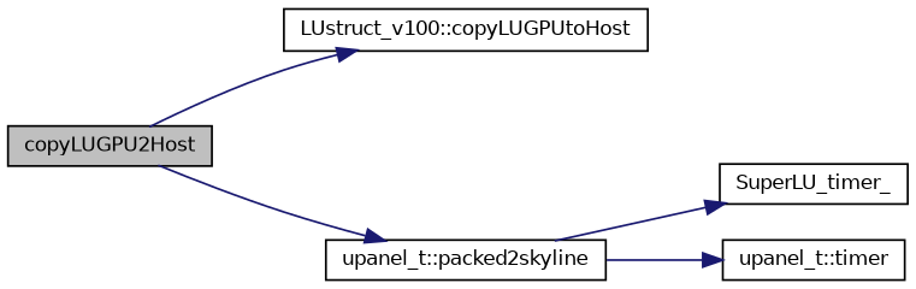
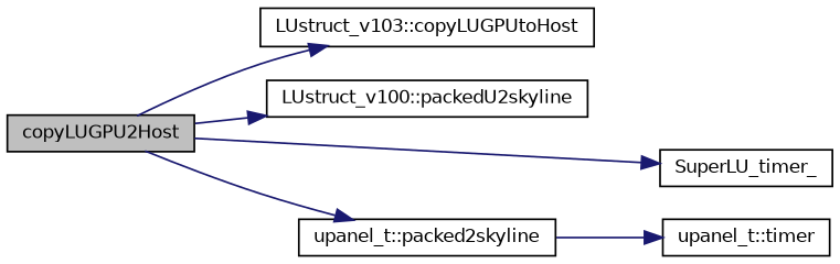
  digraph {
    rankdir=LR
    node [color=black fillcolor=white fontname=Helvetica fontsize=10 shape=record style=filled]
    edge [color=midnightblue fontname=Helvetica fontsize=10 labelfontname=Helvetica labelfontsize=10 style=solid]
    n1 [fillcolor=grey75 fontcolor=black height=0.2 label=copyLUGPU2Host width=0.4]
-   n2 [height=0.2 label="LUstruct_v100::copyLUGPUtoHost" width=0.4]
+   n2 [height=0.2 label="LUstruct_v103::copyLUGPUtoHost" width=0.4]
+   n3 [height=0.2 label="LUstruct_v100::packedU2skyline" width=0.4]
    n4 [height=0.2 label=SuperLU_timer_ width=0.4]
    n5 [height=0.2 label="upanel_t::packed2skyline" width=0.4]
    n6 [height=0.2 label="upanel_t::timer" width=0.4]
    n1 -> n2
-   n5 -> n4
+   n1 -> n3
+   n1 -> n4
    n1 -> n5
    n5 -> n6
  }
